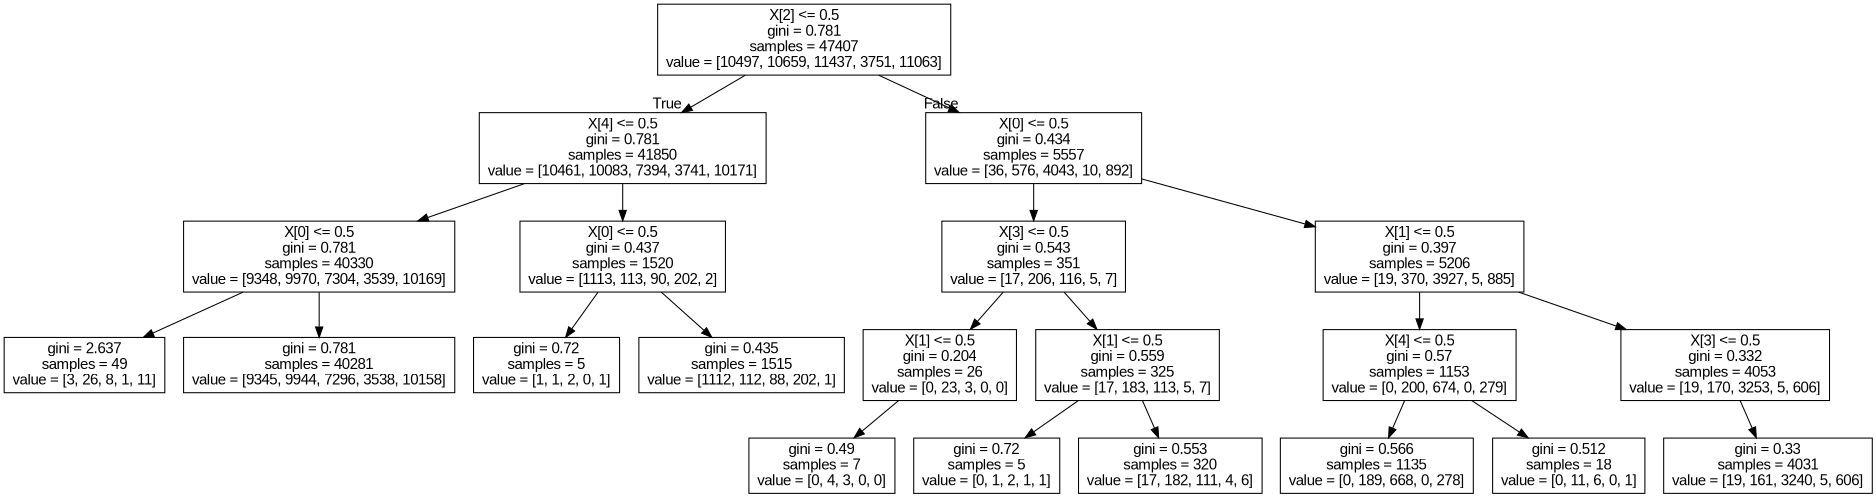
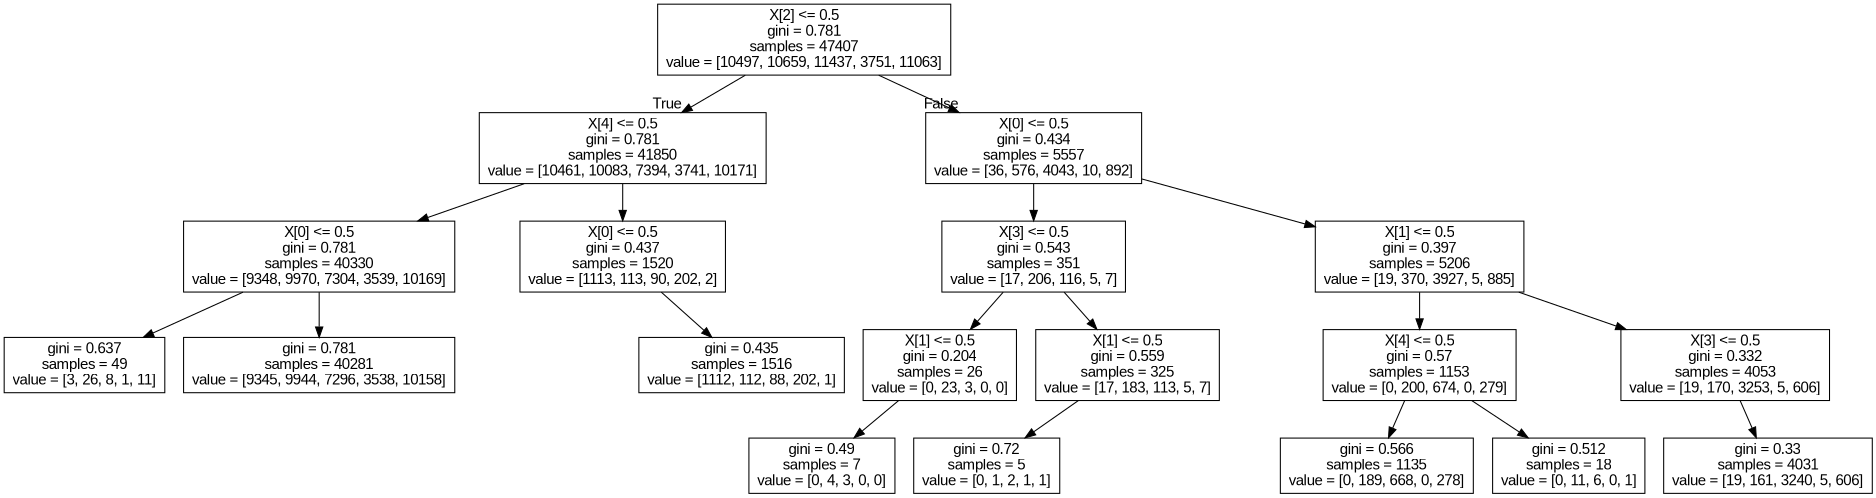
  digraph {
    fontname="Liberation Sans"
    node [fontname="Liberation Sans" shape=box]
    edge [fontname="Liberation Sans"]
    n1 [label="X[2] <= 0.5\ngini = 0.781\nsamples = 47407\nvalue = [10497, 10659, 11437, 3751, 11063]"]
    n2 [label="X[4] <= 0.5\ngini = 0.781\nsamples = 41850\nvalue = [10461, 10083, 7394, 3741, 10171]"]
    n3 [label="X[0] <= 0.5\ngini = 0.434\nsamples = 5557\nvalue = [36, 576, 4043, 10, 892]"]
    n4 [label="X[0] <= 0.5\ngini = 0.781\nsamples = 40330\nvalue = [9348, 9970, 7304, 3539, 10169]"]
    n5 [label="X[0] <= 0.5\ngini = 0.437\nsamples = 1520\nvalue = [1113, 113, 90, 202, 2]"]
    n6 [label="X[3] <= 0.5\ngini = 0.543\nsamples = 351\nvalue = [17, 206, 116, 5, 7]"]
    n7 [label="X[1] <= 0.5\ngini = 0.397\nsamples = 5206\nvalue = [19, 370, 3927, 5, 885]"]
-   n8 [label="gini = 2.637\nsamples = 49\nvalue = [3, 26, 8, 1, 11]"]
+   n8 [label="gini = 0.637\nsamples = 49\nvalue = [3, 26, 8, 1, 11]"]
    n9 [label="gini = 0.781\nsamples = 40281\nvalue = [9345, 9944, 7296, 3538, 10158]"]
-   n10 [label="gini = 0.72\nsamples = 5\nvalue = [1, 1, 2, 0, 1]"]
-   n11 [label="gini = 0.435\nsamples = 1515\nvalue = [1112, 112, 88, 202, 1]"]
+   n11 [label="gini = 0.435\nsamples = 1516\nvalue = [1112, 112, 88, 202, 1]"]
    n12 [label="X[1] <= 0.5\ngini = 0.204\nsamples = 26\nvalue = [0, 23, 3, 0, 0]"]
    n13 [label="X[1] <= 0.5\ngini = 0.559\nsamples = 325\nvalue = [17, 183, 113, 5, 7]"]
    n14 [label="X[4] <= 0.5\ngini = 0.57\nsamples = 1153\nvalue = [0, 200, 674, 0, 279]"]
    n15 [label="X[3] <= 0.5\ngini = 0.332\nsamples = 4053\nvalue = [19, 170, 3253, 5, 606]"]
    n16 [label="gini = 0.49\nsamples = 7\nvalue = [0, 4, 3, 0, 0]"]
    n17 [label="gini = 0.72\nsamples = 5\nvalue = [0, 1, 2, 1, 1]"]
-   n18 [label="gini = 0.553\nsamples = 320\nvalue = [17, 182, 111, 4, 6]"]
    n19 [label="gini = 0.566\nsamples = 1135\nvalue = [0, 189, 668, 0, 278]"]
    n20 [label="gini = 0.512\nsamples = 18\nvalue = [0, 11, 6, 0, 1]"]
    n21 [label="gini = 0.33\nsamples = 4031\nvalue = [19, 161, 3240, 5, 606]"]
    n1 -> n2 [headlabel=True labelangle=45 labeldistance=2.5]
    n1 -> n3 [headlabel=False labelangle=-45 labeldistance=2.5]
    n2 -> n4
    n2 -> n5
    n3 -> n6
    n3 -> n7
    n4 -> n8
    n4 -> n9
-   n5 -> n10
    n5 -> n11
    n6 -> n12
    n6 -> n13
    n7 -> n14
    n7 -> n15
    n12 -> n16
    n13 -> n17
-   n13 -> n18
    n14 -> n19
    n14 -> n20
    n15 -> n21
  }
